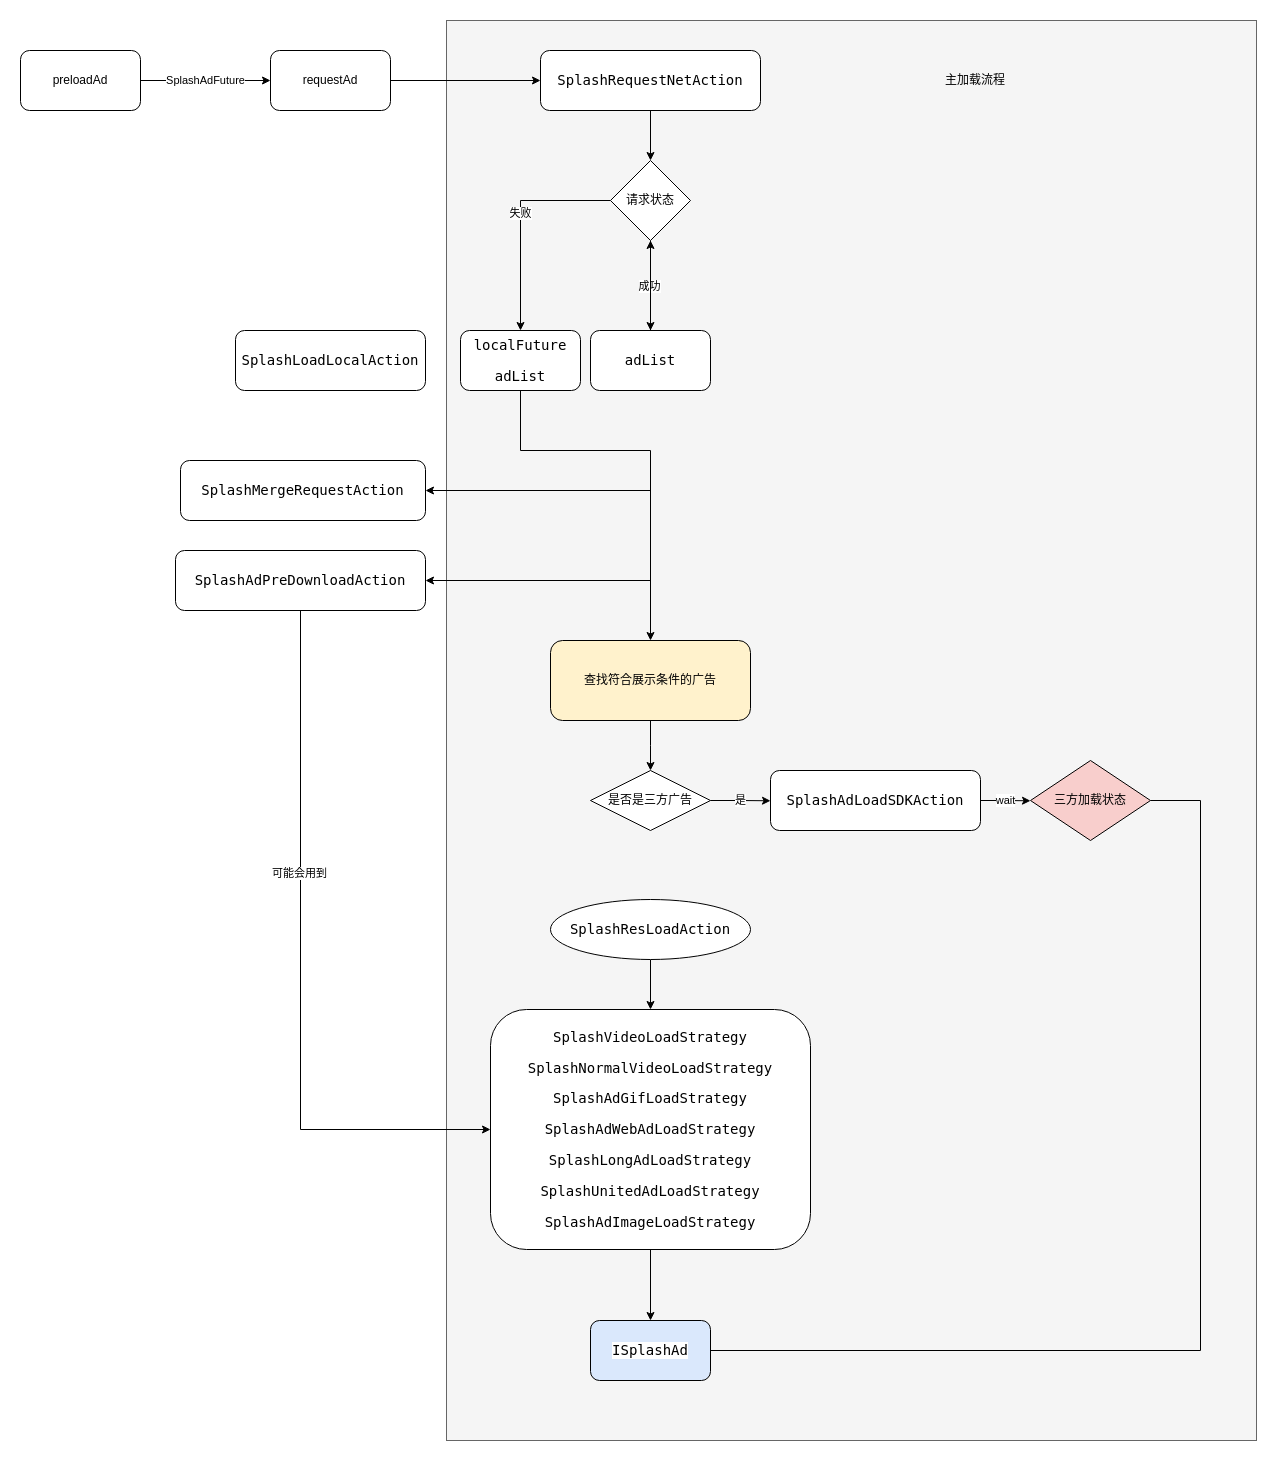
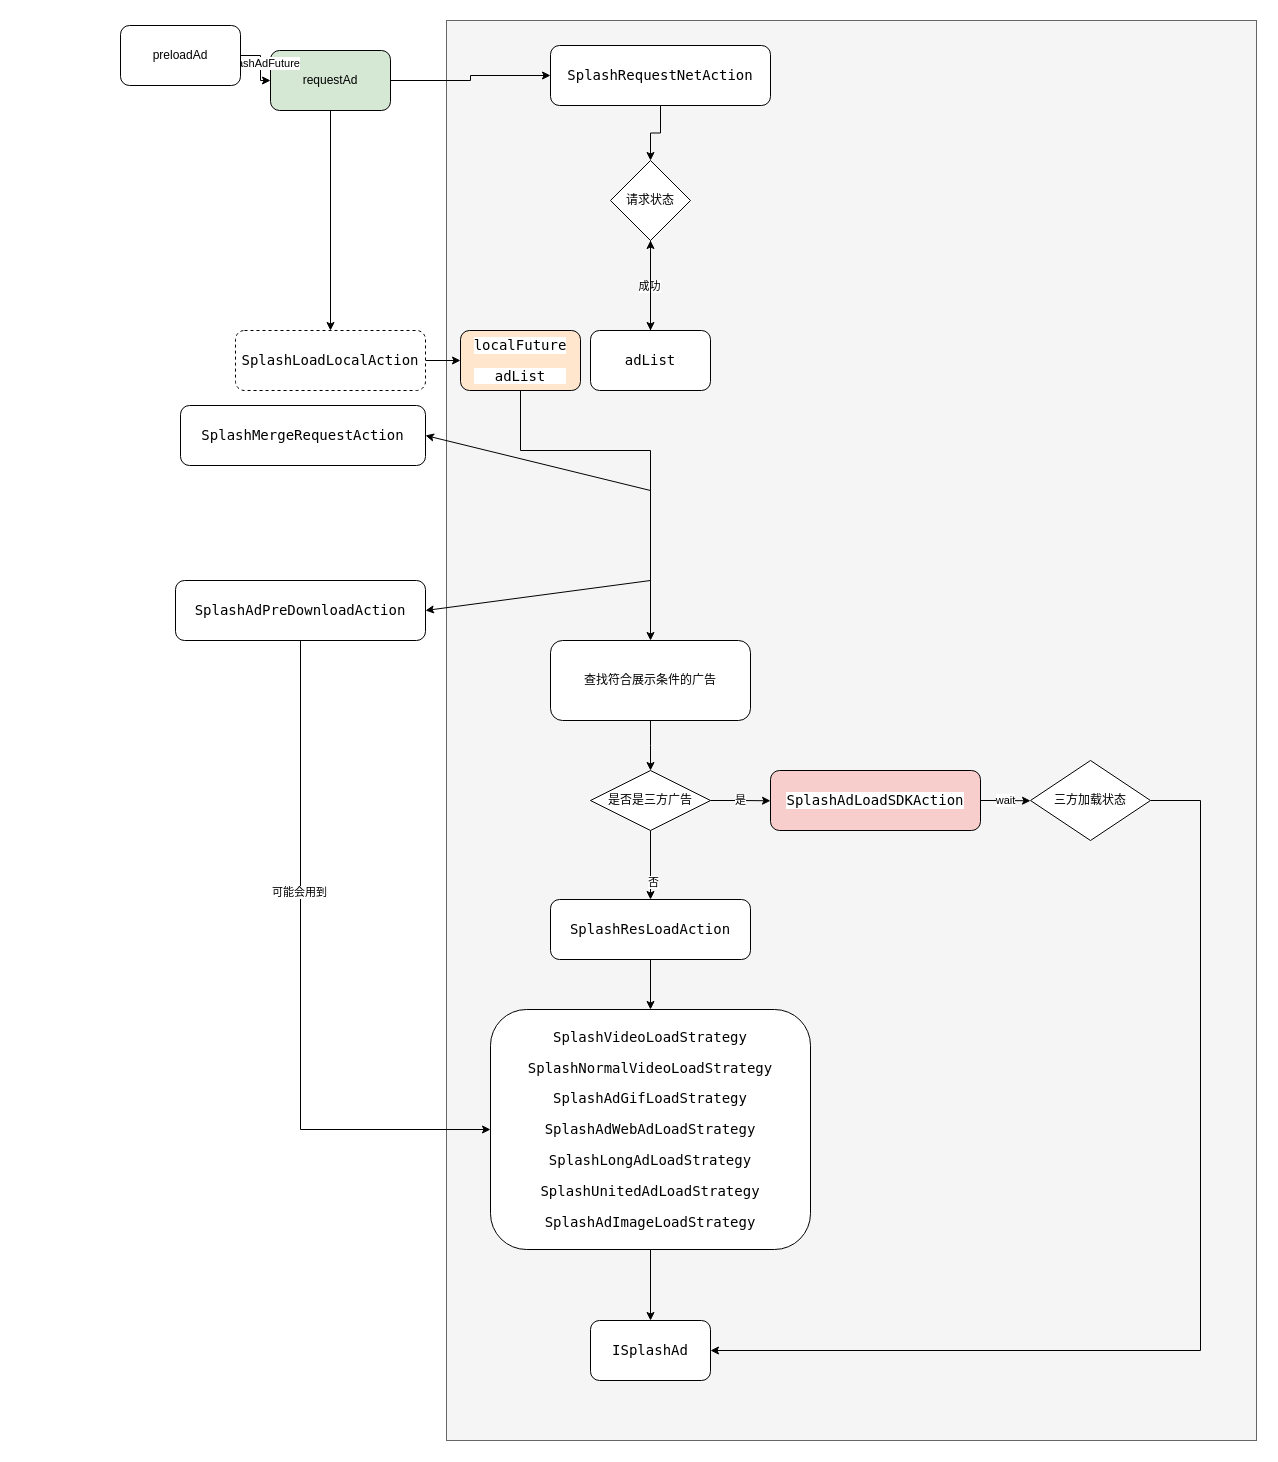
  <mxCell id="0" />
  <mxCell id="1" parent="0" />
  <mxCell id="2" value="" style="rounded=0;whiteSpace=wrap;html=1;fontColor=#333333;fillColor=#f5f5f5;strokeColor=#666666;" vertex="1" parent="1"><mxGeometry x="446" y="20" width="810" height="1420" as="geometry" /></mxCell>
  <mxCell id="3" value="" style="edgeStyle=orthogonalEdgeStyle;rounded=0;orthogonalLoop=1;jettySize=auto;html=1;" edge="1" parent="1" source="5" target="7"><mxGeometry relative="1" as="geometry" /></mxCell>
- <mxCell id="5" value="requestAd" style="rounded=1;whiteSpace=wrap;html=1;" vertex="1" parent="1"><mxGeometry x="270" y="50" width="120" height="60" as="geometry" /></mxCell>
+ <mxCell id="4" style="edgeStyle=orthogonalEdgeStyle;rounded=0;orthogonalLoop=1;jettySize=auto;html=1;" edge="1" parent="1" source="5" target="12"><mxGeometry relative="1" as="geometry" /></mxCell>
+ <mxCell id="5" value="requestAd" style="rounded=1;whiteSpace=wrap;html=1;fillColor=#d5e8d4;" vertex="1" parent="1"><mxGeometry x="270" y="50" width="120" height="60" as="geometry" /></mxCell>
  <mxCell id="6" style="edgeStyle=orthogonalEdgeStyle;rounded=0;orthogonalLoop=1;jettySize=auto;html=1;entryX=0.5;entryY=0;entryDx=0;entryDy=0;" edge="1" parent="1" source="7" target="17"><mxGeometry relative="1" as="geometry"><mxPoint x="605" y="160" as="targetPoint" /></mxGeometry></mxCell>
- <mxCell id="7" value="&lt;pre style=&quot;background-color: #ffffff ; color: #000000 ; font-family: &amp;quot;menlo&amp;quot; , monospace ; font-size: 10.5pt&quot;&gt;SplashRequestNetAction&lt;/pre&gt;" style="whiteSpace=wrap;html=1;rounded=1;" vertex="1" parent="1"><mxGeometry x="540" y="50" width="220" height="60" as="geometry" /></mxCell>
+ <mxCell id="7" value="&lt;pre style=&quot;background-color: #ffffff ; color: #000000 ; font-family: &amp;quot;menlo&amp;quot; , monospace ; font-size: 10.5pt&quot;&gt;SplashRequestNetAction&lt;/pre&gt;" style="whiteSpace=wrap;html=1;rounded=1;" vertex="1" parent="1"><mxGeometry x="550" y="45" width="220" height="60" as="geometry" /></mxCell>
  <mxCell id="8" value="SplashAdFuture" style="edgeStyle=orthogonalEdgeStyle;rounded=0;orthogonalLoop=1;jettySize=auto;html=1;" edge="1" parent="1" source="10" target="5"><mxGeometry relative="1" as="geometry" /></mxCell>
  <mxCell id="9" value="&lt;pre style=&quot;font-family: &amp;#34;menlo&amp;#34; , monospace ; font-size: 10.5pt&quot;&gt;&lt;br&gt;&lt;/pre&gt;" style="edgeLabel;html=1;align=center;verticalAlign=middle;resizable=0;points=[];" vertex="1" connectable="0" parent="8"><mxGeometry x="0.074" y="1" relative="1" as="geometry"><mxPoint as="offset" /></mxGeometry></mxCell>
- <mxCell id="10" value="preloadAd" style="rounded=1;whiteSpace=wrap;html=1;" vertex="1" parent="1"><mxGeometry x="20" y="50" width="120" height="60" as="geometry" /></mxCell>
- <mxCell id="12" value="&lt;pre style=&quot;background-color: rgb(255 , 255 , 255) ; font-family: &amp;#34;menlo&amp;#34; , monospace ; font-size: 10.5pt&quot;&gt;SplashLoadLocalAction&lt;/pre&gt;" style="rounded=1;whiteSpace=wrap;html=1;" vertex="1" parent="1"><mxGeometry x="235" y="330" width="190" height="60" as="geometry" /></mxCell>
+ <mxCell id="10" value="preloadAd" style="rounded=1;whiteSpace=wrap;html=1;" vertex="1" parent="1"><mxGeometry x="120" y="25" width="120" height="60" as="geometry" /></mxCell>
+ <mxCell id="11" value="" style="edgeStyle=orthogonalEdgeStyle;rounded=0;orthogonalLoop=1;jettySize=auto;html=1;" edge="1" parent="1" source="12" target="19"><mxGeometry relative="1" as="geometry" /></mxCell>
+ <mxCell id="12" value="&lt;pre style=&quot;background-color: rgb(255 , 255 , 255) ; font-family: &amp;#34;menlo&amp;#34; , monospace ; font-size: 10.5pt&quot;&gt;SplashLoadLocalAction&lt;/pre&gt;" style="rounded=1;whiteSpace=wrap;html=1;dashed=1;" vertex="1" parent="1"><mxGeometry x="235" y="330" width="190" height="60" as="geometry" /></mxCell>
  <mxCell id="13" value="" style="edgeStyle=orthogonalEdgeStyle;rounded=0;orthogonalLoop=1;jettySize=auto;html=1;" edge="1" parent="1"><mxGeometry relative="1" as="geometry"><mxPoint x="650" y="240" as="sourcePoint" /><mxPoint x="650" y="330" as="targetPoint" /></mxGeometry></mxCell>
  <mxCell id="14" value="成功" style="edgeLabel;html=1;align=center;verticalAlign=middle;resizable=0;points=[];" vertex="1" connectable="0" parent="13"><mxGeometry y="-2" relative="1" as="geometry"><mxPoint as="offset" /></mxGeometry></mxCell>
- <mxCell id="15" style="edgeStyle=orthogonalEdgeStyle;rounded=0;orthogonalLoop=1;jettySize=auto;html=1;exitX=0;exitY=0.5;exitDx=0;exitDy=0;entryX=0.5;entryY=0;entryDx=0;entryDy=0;" edge="1" parent="1" source="17" target="19"><mxGeometry relative="1" as="geometry" /></mxCell>
- <mxCell id="16" value="失败" style="edgeLabel;html=1;align=center;verticalAlign=middle;resizable=0;points=[];" vertex="1" connectable="0" parent="15"><mxGeometry x="-0.074" y="-1" relative="1" as="geometry"><mxPoint as="offset" /></mxGeometry></mxCell>
  <mxCell id="17" value="请求状态" style="rhombus;whiteSpace=wrap;html=1;" vertex="1" parent="1"><mxGeometry x="610" y="160" width="80" height="80" as="geometry" /></mxCell>
  <mxCell id="18" style="edgeStyle=orthogonalEdgeStyle;rounded=0;orthogonalLoop=1;jettySize=auto;html=1;exitX=0.5;exitY=1;exitDx=0;exitDy=0;fontColor=#000000;entryX=0.5;entryY=0;entryDx=0;entryDy=0;" edge="1" parent="1" source="19" target="22"><mxGeometry relative="1" as="geometry"><mxPoint x="650" y="580" as="targetPoint" /><Array as="points"><mxPoint x="520" y="450" /><mxPoint x="650" y="450" /></Array></mxGeometry></mxCell>
- <mxCell id="19" value="&lt;pre style=&quot;background-color: rgb(255 , 255 , 255) ; font-family: &amp;#34;menlo&amp;#34; , monospace ; font-size: 10.5pt&quot;&gt;localFuture&lt;/pre&gt;&lt;pre style=&quot;background-color: rgb(255 , 255 , 255) ; font-family: &amp;#34;menlo&amp;#34; , monospace ; font-size: 10.5pt&quot;&gt;adList&lt;/pre&gt;" style="rounded=1;whiteSpace=wrap;html=1;" vertex="1" parent="1"><mxGeometry x="460" y="330" width="120" height="60" as="geometry" /></mxCell>
+ <mxCell id="19" value="&lt;pre style=&quot;background-color: rgb(255 , 255 , 255) ; font-family: &amp;#34;menlo&amp;#34; , monospace ; font-size: 10.5pt&quot;&gt;localFuture&lt;/pre&gt;&lt;pre style=&quot;background-color: rgb(255 , 255 , 255) ; font-family: &amp;#34;menlo&amp;#34; , monospace ; font-size: 10.5pt&quot;&gt;adList&lt;/pre&gt;" style="rounded=1;whiteSpace=wrap;html=1;fillColor=#ffe6cc;" vertex="1" parent="1"><mxGeometry x="460" y="330" width="120" height="60" as="geometry" /></mxCell>
  <mxCell id="20" value="&lt;pre style=&quot;background-color: #ffffff ; color: #000000 ; font-family: &amp;#34;menlo&amp;#34; , monospace ; font-size: 10.5pt&quot;&gt;adList&lt;/pre&gt;" style="rounded=1;whiteSpace=wrap;html=1;" vertex="1" parent="1"><mxGeometry x="590" y="330" width="120" height="60" as="geometry" /></mxCell>
  <mxCell id="21" style="edgeStyle=orthogonalEdgeStyle;rounded=0;orthogonalLoop=1;jettySize=auto;html=1;fontColor=#000000;" edge="1" parent="1" source="22"><mxGeometry relative="1" as="geometry"><mxPoint x="650" y="770" as="targetPoint" /></mxGeometry></mxCell>
- <mxCell id="22" value="查找符合展示条件的广告" style="rounded=1;whiteSpace=wrap;html=1;fontColor=#000000;fillColor=#fff2cc;" vertex="1" parent="1"><mxGeometry x="550" y="640" width="200" height="80" as="geometry" /></mxCell>
- <mxCell id="23" value="&lt;pre style=&quot;background-color: #ffffff ; color: #000000 ; font-family: &amp;quot;menlo&amp;quot; , monospace ; font-size: 10.5pt&quot;&gt;SplashMergeRequestAction&lt;/pre&gt;" style="rounded=1;whiteSpace=wrap;html=1;fontColor=#000000;" vertex="1" parent="1"><mxGeometry x="180" y="460" width="245" height="60" as="geometry" /></mxCell>
+ <mxCell id="22" value="查找符合展示条件的广告" style="rounded=1;whiteSpace=wrap;html=1;fontColor=#000000;" vertex="1" parent="1"><mxGeometry x="550" y="640" width="200" height="80" as="geometry" /></mxCell>
+ <mxCell id="23" value="&lt;pre style=&quot;background-color: #ffffff ; color: #000000 ; font-family: &amp;quot;menlo&amp;quot; , monospace ; font-size: 10.5pt&quot;&gt;SplashMergeRequestAction&lt;/pre&gt;" style="rounded=1;whiteSpace=wrap;html=1;fontColor=#000000;" vertex="1" parent="1"><mxGeometry x="180" y="405" width="245" height="60" as="geometry" /></mxCell>
  <mxCell id="24" value="" style="endArrow=classic;html=1;fontColor=#000000;entryX=1;entryY=0.5;entryDx=0;entryDy=0;" edge="1" parent="1" target="23"><mxGeometry width="50" height="50" relative="1" as="geometry"><mxPoint x="650" y="490" as="sourcePoint" /><mxPoint x="480" y="490" as="targetPoint" /></mxGeometry></mxCell>
  <mxCell id="25" style="edgeStyle=orthogonalEdgeStyle;rounded=0;orthogonalLoop=1;jettySize=auto;html=1;entryX=0;entryY=0.5;entryDx=0;entryDy=0;fontColor=#000000;" edge="1" parent="1" source="27" target="41"><mxGeometry relative="1" as="geometry"><Array as="points"><mxPoint x="300" y="1129" /></Array></mxGeometry></mxCell>
  <mxCell id="26" value="可能会用到" style="edgeLabel;html=1;align=center;verticalAlign=middle;resizable=0;points=[];fontColor=#000000;" vertex="1" connectable="0" parent="25"><mxGeometry x="-0.262" y="-2" relative="1" as="geometry"><mxPoint as="offset" /></mxGeometry></mxCell>
- <mxCell id="27" value="&lt;pre style=&quot;background-color: rgb(255 , 255 , 255) ; font-family: &amp;#34;menlo&amp;#34; , monospace ; font-size: 10.5pt&quot;&gt;SplashAdPreDownloadAction&lt;/pre&gt;" style="rounded=1;whiteSpace=wrap;html=1;fontColor=#000000;" vertex="1" parent="1"><mxGeometry x="175" y="550" width="250" height="60" as="geometry" /></mxCell>
+ <mxCell id="27" value="&lt;pre style=&quot;background-color: rgb(255 , 255 , 255) ; font-family: &amp;#34;menlo&amp;#34; , monospace ; font-size: 10.5pt&quot;&gt;SplashAdPreDownloadAction&lt;/pre&gt;" style="rounded=1;whiteSpace=wrap;html=1;fontColor=#000000;" vertex="1" parent="1"><mxGeometry x="175" y="580" width="250" height="60" as="geometry" /></mxCell>
  <mxCell id="28" value="" style="endArrow=classic;html=1;fontColor=#000000;" edge="1" parent="1" source="20" target="17"><mxGeometry width="50" height="50" relative="1" as="geometry"><mxPoint x="680" y="460" as="sourcePoint" /><mxPoint x="730" y="410" as="targetPoint" /></mxGeometry></mxCell>
  <mxCell id="29" value="" style="endArrow=classic;html=1;fontColor=#000000;entryX=1;entryY=0.5;entryDx=0;entryDy=0;" edge="1" parent="1" target="27"><mxGeometry width="50" height="50" relative="1" as="geometry"><mxPoint x="650" y="580" as="sourcePoint" /><mxPoint x="580" y="550" as="targetPoint" /></mxGeometry></mxCell>
+ <mxCell id="30" style="edgeStyle=orthogonalEdgeStyle;rounded=0;orthogonalLoop=1;jettySize=auto;html=1;exitX=0.5;exitY=1;exitDx=0;exitDy=0;fontColor=#000000;entryX=0.5;entryY=0;entryDx=0;entryDy=0;" edge="1" parent="1" source="33" target="37"><mxGeometry relative="1" as="geometry"><mxPoint x="650" y="880" as="targetPoint" /></mxGeometry></mxCell>
+ <mxCell id="31" value="否" style="edgeLabel;html=1;align=center;verticalAlign=middle;resizable=0;points=[];fontColor=#000000;" vertex="1" connectable="0" parent="30"><mxGeometry x="-0.07" y="2" relative="1" as="geometry"><mxPoint y="19" as="offset" /></mxGeometry></mxCell>
  <mxCell id="32" value="是" style="edgeStyle=orthogonalEdgeStyle;rounded=0;orthogonalLoop=1;jettySize=auto;html=1;exitX=1;exitY=0.5;exitDx=0;exitDy=0;fontColor=#000000;" edge="1" parent="1" source="33"><mxGeometry relative="1" as="geometry"><mxPoint x="770" y="800.294" as="targetPoint" /><Array as="points"><mxPoint x="740" y="800" /><mxPoint x="740" y="800" /></Array></mxGeometry></mxCell>
  <mxCell id="33" value="是否是三方广告" style="rhombus;whiteSpace=wrap;html=1;fontColor=#000000;" vertex="1" parent="1"><mxGeometry x="590" y="770" width="120" height="60" as="geometry" /></mxCell>
  <mxCell id="34" value="wait" style="edgeStyle=orthogonalEdgeStyle;rounded=0;orthogonalLoop=1;jettySize=auto;html=1;exitX=1;exitY=0.5;exitDx=0;exitDy=0;fontColor=#000000;" edge="1" parent="1" source="35"><mxGeometry relative="1" as="geometry"><mxPoint x="1030" y="800.294" as="targetPoint" /></mxGeometry></mxCell>
- <mxCell id="35" value="&lt;pre style=&quot;background-color: rgb(255 , 255 , 255) ; font-family: &amp;#34;menlo&amp;#34; , monospace ; font-size: 10.5pt&quot;&gt;SplashAdLoadSDKAction&lt;/pre&gt;" style="rounded=1;whiteSpace=wrap;html=1;fontColor=#000000;" vertex="1" parent="1"><mxGeometry x="770" y="770" width="210" height="60" as="geometry" /></mxCell>
+ <mxCell id="35" value="&lt;pre style=&quot;background-color: rgb(255 , 255 , 255) ; font-family: &amp;#34;menlo&amp;#34; , monospace ; font-size: 10.5pt&quot;&gt;SplashAdLoadSDKAction&lt;/pre&gt;" style="rounded=1;whiteSpace=wrap;html=1;fontColor=#000000;fillColor=#f8cecc;" vertex="1" parent="1"><mxGeometry x="770" y="770" width="210" height="60" as="geometry" /></mxCell>
  <mxCell id="36" value="" style="edgeStyle=orthogonalEdgeStyle;rounded=0;orthogonalLoop=1;jettySize=auto;html=1;fontColor=#000000;" edge="1" parent="1" source="37" target="41"><mxGeometry relative="1" as="geometry" /></mxCell>
- <mxCell id="37" value="&lt;pre style=&quot;background-color: rgb(255 , 255 , 255) ; font-family: &amp;#34;menlo&amp;#34; , monospace ; font-size: 10.5pt&quot;&gt;SplashResLoadAction&lt;/pre&gt;" style="ellipse;whiteSpace=wrap;html=1;fontColor=#000000;" vertex="1" parent="1"><mxGeometry x="550" y="899" width="200" height="60" as="geometry" /></mxCell>
- <mxCell id="38" value="" style="edgeStyle=orthogonalEdgeStyle;rounded=0;orthogonalLoop=1;jettySize=auto;html=1;fontColor=#000000;entryX=1;entryY=0.5;entryDx=0;entryDy=0;endArrow=none;" edge="1" parent="1" source="39" target="42"><mxGeometry relative="1" as="geometry"><mxPoint x="1230" y="980" as="targetPoint" /><Array as="points"><mxPoint x="1200" y="800" /><mxPoint x="1200" y="1350" /></Array></mxGeometry></mxCell>
- <mxCell id="39" value="三方加载状态" style="rhombus;whiteSpace=wrap;html=1;fontColor=#000000;fillColor=#f8cecc;" vertex="1" parent="1"><mxGeometry x="1030" y="760" width="120" height="80" as="geometry" /></mxCell>
+ <mxCell id="37" value="&lt;pre style=&quot;background-color: rgb(255 , 255 , 255) ; font-family: &amp;#34;menlo&amp;#34; , monospace ; font-size: 10.5pt&quot;&gt;SplashResLoadAction&lt;/pre&gt;" style="rounded=1;whiteSpace=wrap;html=1;fontColor=#000000;" vertex="1" parent="1"><mxGeometry x="550" y="899" width="200" height="60" as="geometry" /></mxCell>
+ <mxCell id="38" value="" style="edgeStyle=orthogonalEdgeStyle;rounded=0;orthogonalLoop=1;jettySize=auto;html=1;fontColor=#000000;entryX=1;entryY=0.5;entryDx=0;entryDy=0;" edge="1" parent="1" source="39" target="42"><mxGeometry relative="1" as="geometry"><mxPoint x="1230" y="980" as="targetPoint" /><Array as="points"><mxPoint x="1200" y="800" /><mxPoint x="1200" y="1350" /></Array></mxGeometry></mxCell>
+ <mxCell id="39" value="三方加载状态" style="rhombus;whiteSpace=wrap;html=1;fontColor=#000000;" vertex="1" parent="1"><mxGeometry x="1030" y="760" width="120" height="80" as="geometry" /></mxCell>
  <mxCell id="40" value="" style="edgeStyle=orthogonalEdgeStyle;rounded=0;orthogonalLoop=1;jettySize=auto;html=1;fontColor=#000000;" edge="1" parent="1" source="41" target="42"><mxGeometry relative="1" as="geometry" /></mxCell>
  <mxCell id="41" value="&lt;pre style=&quot;background-color: rgb(255 , 255 , 255) ; font-family: &amp;#34;menlo&amp;#34; , monospace ; font-size: 10.5pt&quot;&gt;SplashVideoLoadStrategy&lt;/pre&gt;&lt;pre style=&quot;background-color: rgb(255 , 255 , 255) ; font-family: &amp;#34;menlo&amp;#34; , monospace ; font-size: 10.5pt&quot;&gt;&lt;pre style=&quot;font-family: &amp;#34;menlo&amp;#34; , monospace ; font-size: 10.5pt&quot;&gt;SplashNormalVideoLoadStrategy&lt;/pre&gt;&lt;pre style=&quot;font-family: &amp;#34;menlo&amp;#34; , monospace ; font-size: 10.5pt&quot;&gt;SplashAdGifLoadStrategy&lt;/pre&gt;&lt;pre style=&quot;font-family: &amp;#34;menlo&amp;#34; , monospace ; font-size: 10.5pt&quot;&gt;&lt;pre style=&quot;font-family: &amp;#34;menlo&amp;#34; , monospace ; font-size: 10.5pt&quot;&gt;SplashAdWebAdLoadStrategy&lt;/pre&gt;&lt;pre style=&quot;font-family: &amp;#34;menlo&amp;#34; , monospace ; font-size: 10.5pt&quot;&gt;SplashLongAdLoadStrategy&lt;/pre&gt;&lt;pre style=&quot;font-family: &amp;#34;menlo&amp;#34; , monospace ; font-size: 10.5pt&quot;&gt;SplashUnitedAdLoadStrategy&lt;/pre&gt;&lt;pre style=&quot;font-family: &amp;#34;menlo&amp;#34; , monospace ; font-size: 10.5pt&quot;&gt;SplashAdImageLoadStrategy&lt;/pre&gt;&lt;/pre&gt;&lt;/pre&gt;" style="whiteSpace=wrap;html=1;rounded=1;" vertex="1" parent="1"><mxGeometry x="490" y="1009" width="320" height="240" as="geometry" /></mxCell>
- <mxCell id="42" value="&lt;pre style=&quot;background-color: rgb(255 , 255 , 255) ; font-family: &amp;#34;menlo&amp;#34; , monospace ; font-size: 10.5pt&quot;&gt;ISplashAd&lt;/pre&gt;" style="rounded=1;whiteSpace=wrap;html=1;fillColor=#dae8fc;" vertex="1" parent="1"><mxGeometry x="590" y="1320" width="120" height="60" as="geometry" /></mxCell>
- <mxCell id="43" value="主加载流程" style="text;html=1;strokeColor=none;fillColor=none;align=center;verticalAlign=middle;whiteSpace=wrap;rounded=0;fontColor=#000000;" vertex="1" parent="1"><mxGeometry x="910" y="70" width="130" height="20" as="geometry" /></mxCell>
+ <mxCell id="42" value="&lt;pre style=&quot;background-color: rgb(255 , 255 , 255) ; font-family: &amp;#34;menlo&amp;#34; , monospace ; font-size: 10.5pt&quot;&gt;ISplashAd&lt;/pre&gt;" style="rounded=1;whiteSpace=wrap;html=1;" vertex="1" parent="1"><mxGeometry x="590" y="1320" width="120" height="60" as="geometry" /></mxCell>
